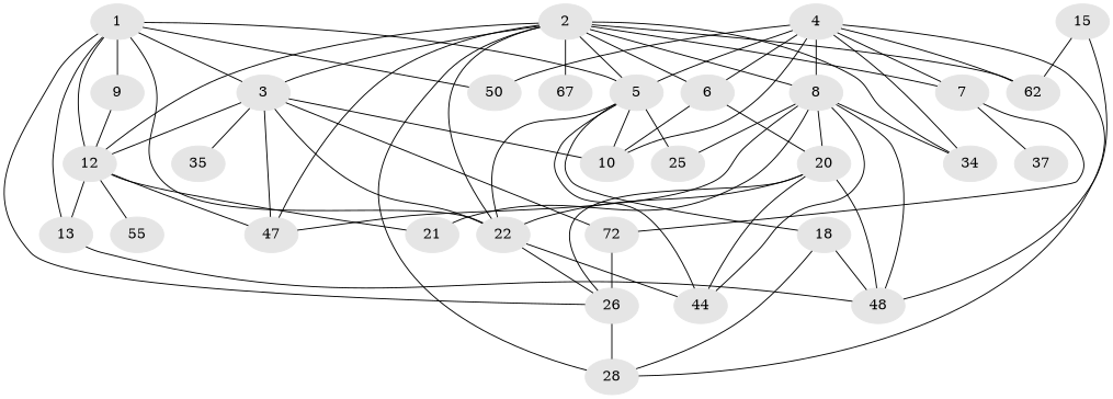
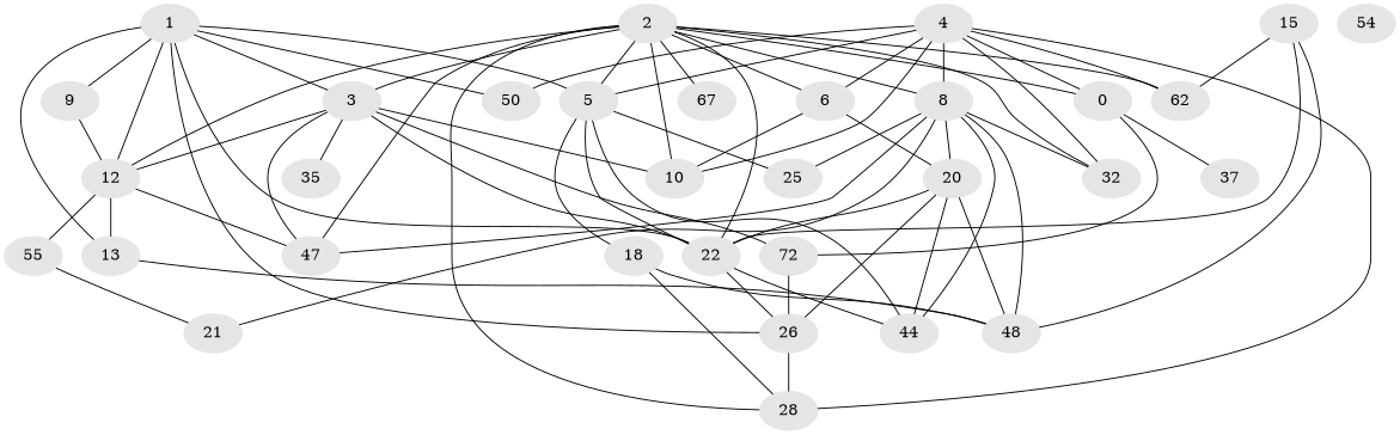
  graph {
    node [color=gray90 style=filled]
    1 [super="+17"]
    3 [super="+16"]
    5 [super="+11"]
    9 [super="+65+68"]
    12 [super="+23+71+51"]
    13
    22 [super="+60+73"]
    26 [super="+46+64"]
    50
    10 [super="+57+41+19"]
    47
    35
    72
    18 [super="+30"]
    25 [super="+40"]
    44 [super="+70+77"]
    21
    55
    48 [super="+59"]
    20 [super="+42+45"]
    28 [super="+39"]
    2 [super="+14+29+24"]
    6 [super="+38"]
-   7 [super="+52"]
+   7 [super="+52" label=0]
    8 [super="+49+56"]
-   32 [label=34]
+   32
    62
    67
    37
    4 [super="+33"]
    15 [super="+34"]
+   54
    1 -- 3
    1 -- 5
    1 -- 9
    1 -- 12 [weight=2]
    1 -- 13
    1 -- 22
    1 -- 26
    1 -- 50
    3 -- 12
    3 -- 22
    3 -- 10 [weight=2]
    3 -- 47
    3 -- 35
    3 -- 72
    5 -- 22 [weight=2]
    5 -- 18
    5 -- 25
    5 -- 44
    9 -- 12
    12 -- 13
    12 -- 47
-   12 -- 21
+   55 -- 21
    12 -- 55
    13 -- 48
    22 -- 26
    22 -- 44
    26 -- 28 [weight=2]
    72 -- 26 [weight=3]
    18 -- 48
    18 -- 28
    20 -- 22 [weight=2]
    20 -- 26
    20 -- 44
    20 -- 48
    2 -- 3
    2 -- 5 [weight=2]
    2 -- 12 [weight=2]
    2 -- 22 [weight=2]
-   5 -- 10 [weight=2]
+   2 -- 10 [weight=2]
    2 -- 47
    2 -- 28
    2 -- 6
    2 -- 7
    2 -- 8
    2 -- 32
    2 -- 62
    2 -- 67
    6 -- 10
    6 -- 20
    7 -- 72
    7 -- 37
    8 -- 47
    8 -- 25
    8 -- 44
    8 -- 21
    8 -- 48
    8 -- 20
    8 -- 32
    4 -- 5
    4 -- 50
    4 -- 10
    4 -- 28
    4 -- 6
    4 -- 7
    4 -- 8
    4 -- 32
    4 -- 62
+   15 -- 22
    15 -- 48
    15 -- 62
  }
